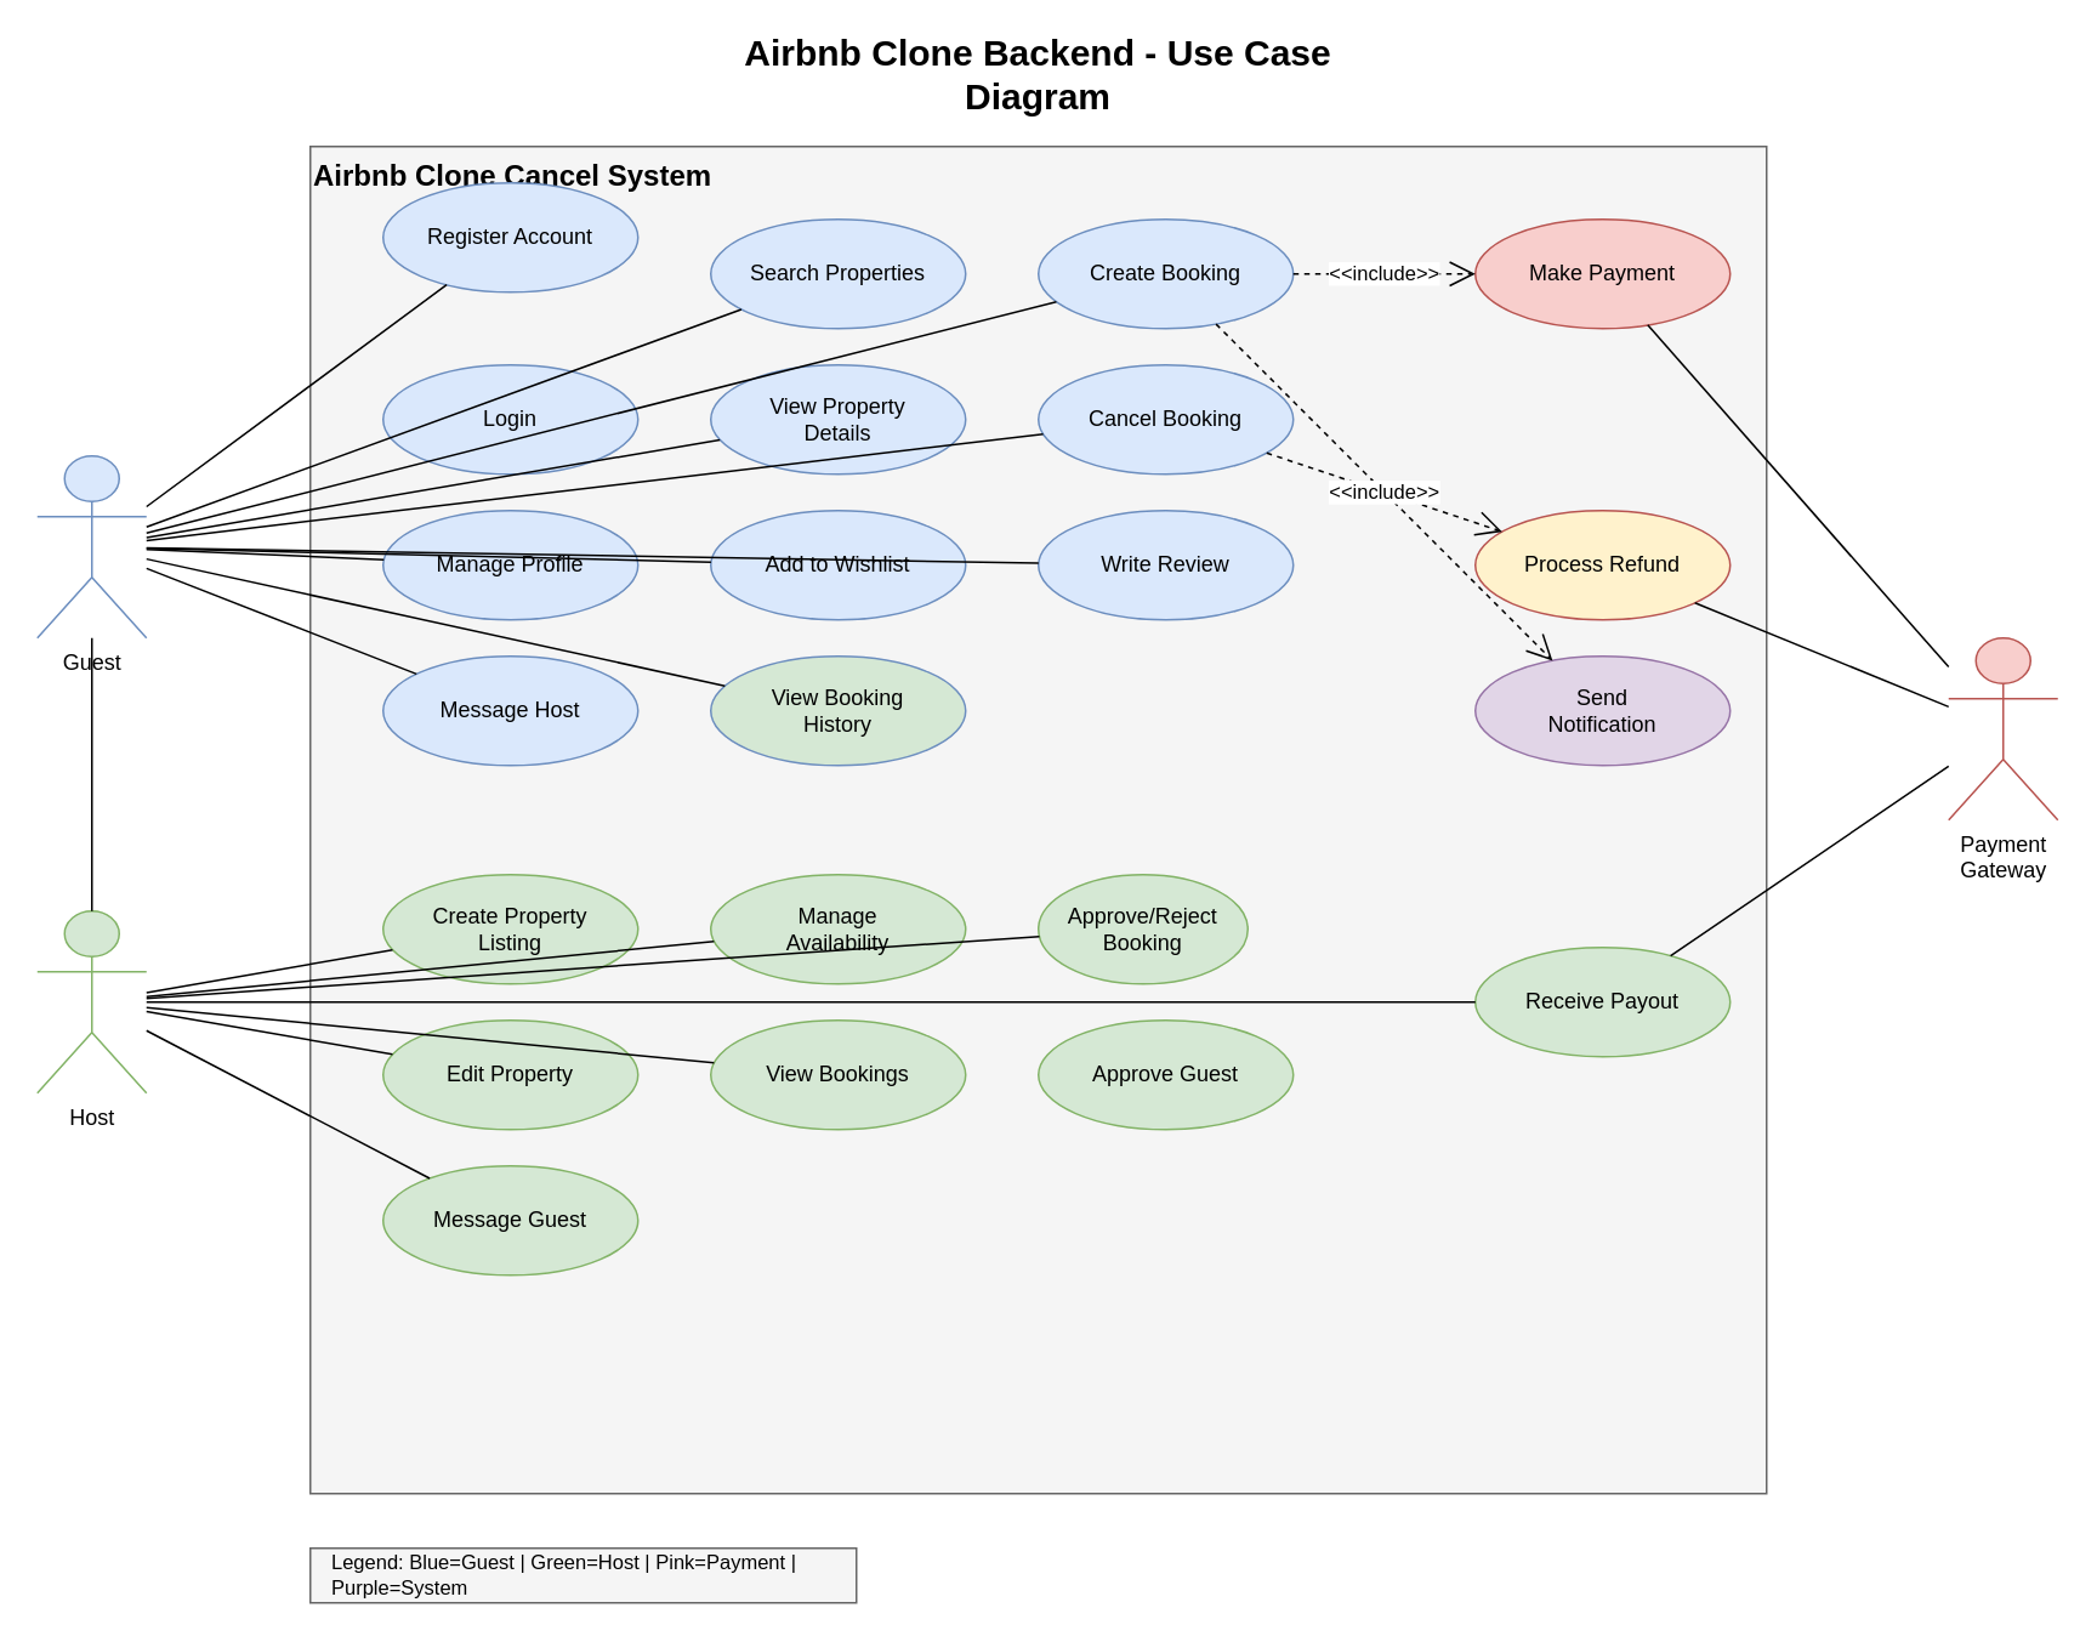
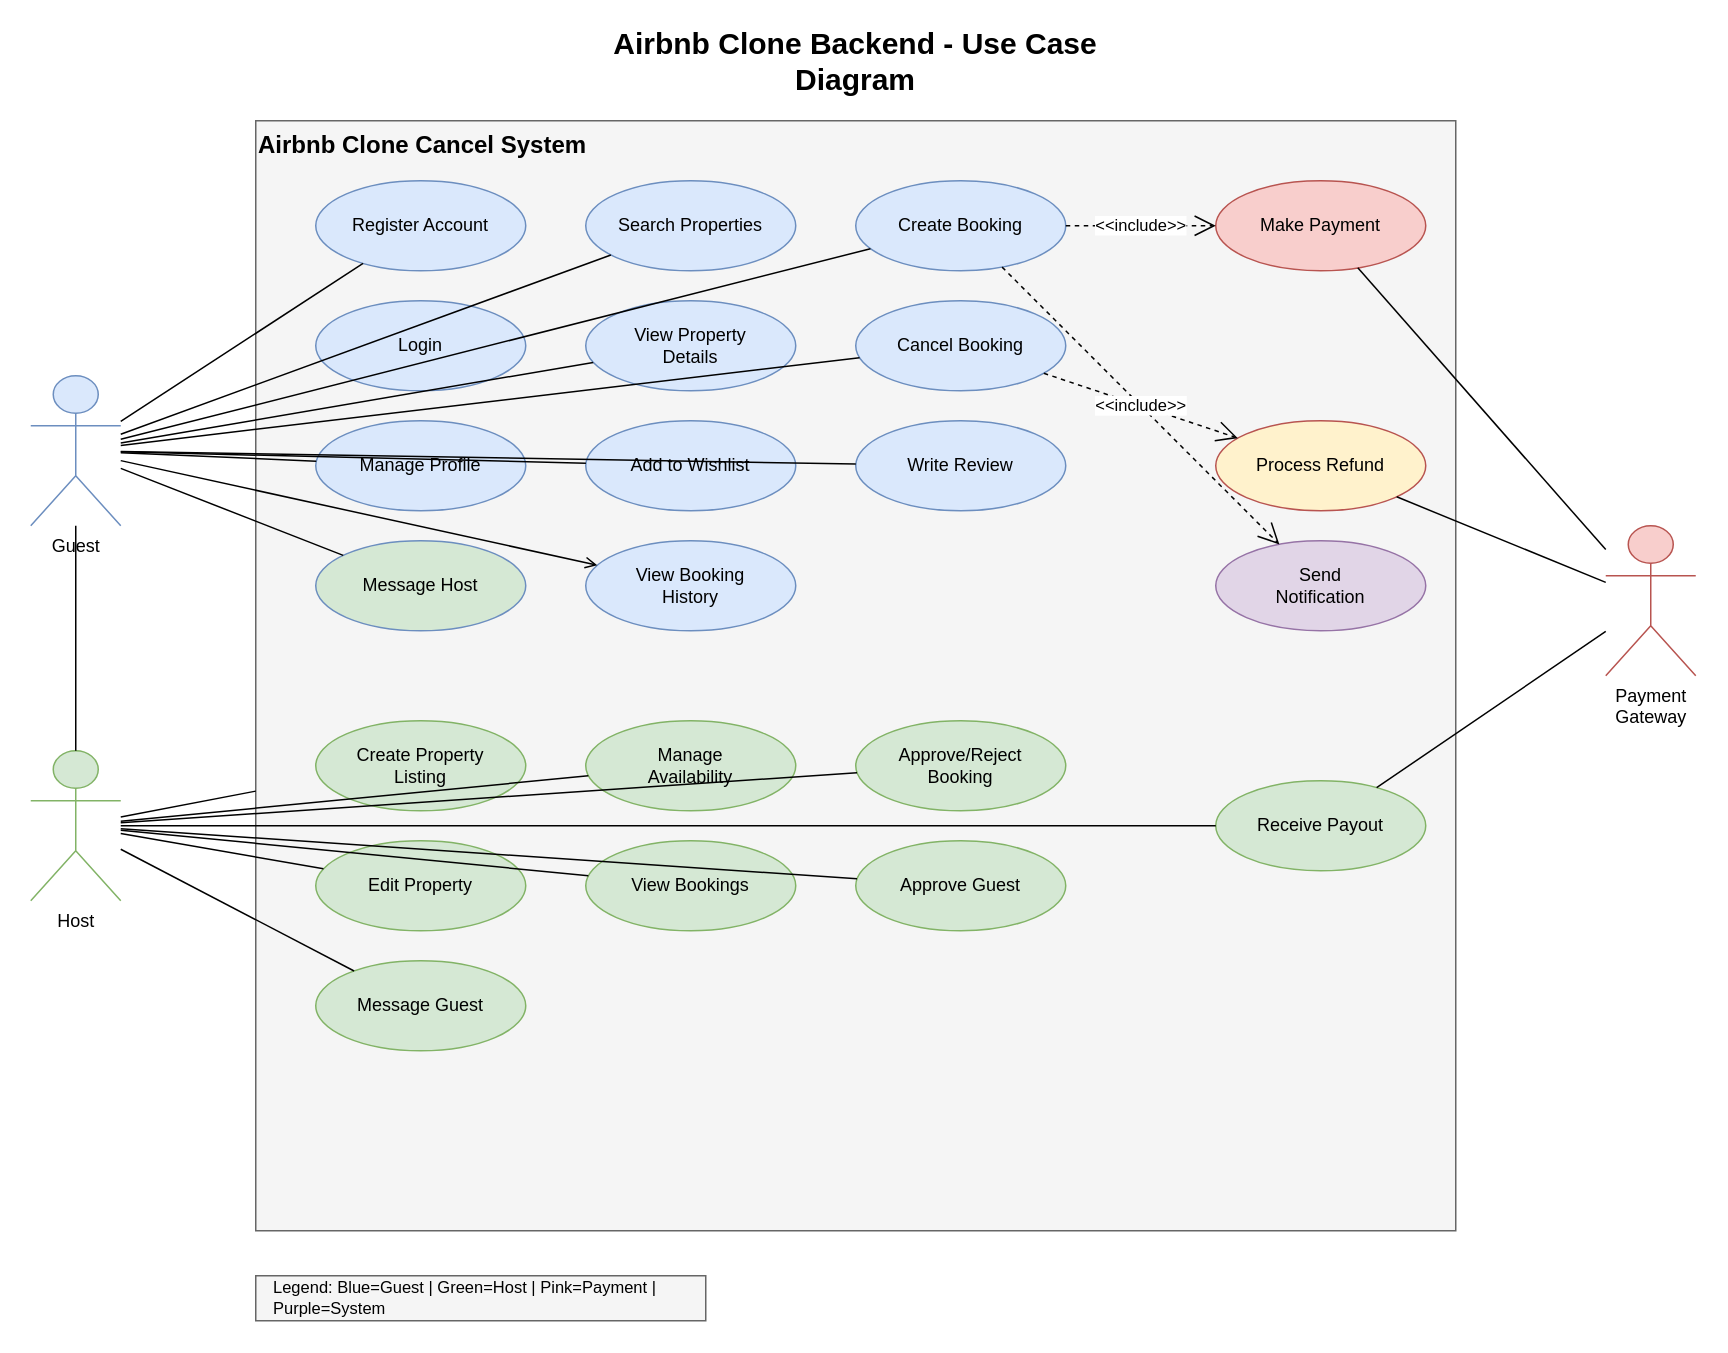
  <mxCell id="0" />
  <mxCell id="1" parent="0" />
  <mxCell id="2" value="Airbnb Clone Cancel System" style="rounded=0;whiteSpace=wrap;html=1;fillColor=#f5f5f5;strokeColor=#666666;verticalAlign=top;align=left;fontStyle=1;fontSize=16;" vertex="1" parent="1"><mxGeometry x="170" y="80" width="800" height="740" as="geometry" /></mxCell>
  <mxCell id="3" value="Guest" style="shape=umlActor;verticalLabelPosition=bottom;verticalAlign=top;html=1;outlineConnect=0;fillColor=#dae8fc;strokeColor=#6c8ebf;" vertex="1" parent="1"><mxGeometry x="20" y="250" width="60" height="100" as="geometry" /></mxCell>
  <mxCell id="4" value="Host" style="shape=umlActor;verticalLabelPosition=bottom;verticalAlign=top;html=1;outlineConnect=0;fillColor=#d5e8d4;strokeColor=#82b366;" vertex="1" parent="1"><mxGeometry x="20" y="500" width="60" height="100" as="geometry" /></mxCell>
  <mxCell id="5" value="Payment&#10;Gateway" style="shape=umlActor;verticalLabelPosition=bottom;verticalAlign=top;html=1;outlineConnect=0;fillColor=#f8cecc;strokeColor=#b85450;" vertex="1" parent="1"><mxGeometry x="1070" y="350" width="60" height="100" as="geometry" /></mxCell>
- <mxCell id="6" value="Register Account" style="ellipse;whiteSpace=wrap;html=1;fillColor=#dae8fc;strokeColor=#6c8ebf;" vertex="1" parent="1"><mxGeometry x="210" y="100" width="140" height="60" as="geometry" /></mxCell>
+ <mxCell id="6" value="Register Account" style="ellipse;whiteSpace=wrap;html=1;fillColor=#dae8fc;strokeColor=#6c8ebf;" vertex="1" parent="1"><mxGeometry x="210" y="120" width="140" height="60" as="geometry" /></mxCell>
  <mxCell id="7" value="Login" style="ellipse;whiteSpace=wrap;html=1;fillColor=#dae8fc;strokeColor=#6c8ebf;" vertex="1" parent="1"><mxGeometry x="210" y="200" width="140" height="60" as="geometry" /></mxCell>
  <mxCell id="8" value="Search Properties" style="ellipse;whiteSpace=wrap;html=1;fillColor=#dae8fc;strokeColor=#6c8ebf;" vertex="1" parent="1"><mxGeometry x="390" y="120" width="140" height="60" as="geometry" /></mxCell>
  <mxCell id="9" value="View Property&#10;Details" style="ellipse;whiteSpace=wrap;html=1;fillColor=#dae8fc;strokeColor=#6c8ebf;" vertex="1" parent="1"><mxGeometry x="390" y="200" width="140" height="60" as="geometry" /></mxCell>
  <mxCell id="10" value="Create Booking" style="ellipse;whiteSpace=wrap;html=1;fillColor=#dae8fc;strokeColor=#6c8ebf;" vertex="1" parent="1"><mxGeometry x="570" y="120" width="140" height="60" as="geometry" /></mxCell>
  <mxCell id="11" value="Make Payment" style="ellipse;whiteSpace=wrap;html=1;fillColor=#f8cecc;strokeColor=#b85450;" vertex="1" parent="1"><mxGeometry x="810" y="120" width="140" height="60" as="geometry" /></mxCell>
  <mxCell id="12" value="Cancel Booking" style="ellipse;whiteSpace=wrap;html=1;fillColor=#dae8fc;strokeColor=#6c8ebf;" vertex="1" parent="1"><mxGeometry x="570" y="200" width="140" height="60" as="geometry" /></mxCell>
  <mxCell id="13" value="Write Review" style="ellipse;whiteSpace=wrap;html=1;fillColor=#dae8fc;strokeColor=#6c8ebf;" vertex="1" parent="1"><mxGeometry x="570" y="280" width="140" height="60" as="geometry" /></mxCell>
  <mxCell id="14" value="Manage Profile" style="ellipse;whiteSpace=wrap;html=1;fillColor=#dae8fc;strokeColor=#6c8ebf;" vertex="1" parent="1"><mxGeometry x="210" y="280" width="140" height="60" as="geometry" /></mxCell>
  <mxCell id="15" value="Add to Wishlist" style="ellipse;whiteSpace=wrap;html=1;fillColor=#dae8fc;strokeColor=#6c8ebf;" vertex="1" parent="1"><mxGeometry x="390" y="280" width="140" height="60" as="geometry" /></mxCell>
- <mxCell id="16" value="Message Host" style="ellipse;whiteSpace=wrap;html=1;fillColor=#dae8fc;strokeColor=#6c8ebf;" vertex="1" parent="1"><mxGeometry x="210" y="360" width="140" height="60" as="geometry" /></mxCell>
- <mxCell id="17" value="View Booking&#10;History" style="ellipse;whiteSpace=wrap;html=1;fillColor=#d5e8d4;strokeColor=#6c8ebf;" vertex="1" parent="1"><mxGeometry x="390" y="360" width="140" height="60" as="geometry" /></mxCell>
+ <mxCell id="16" value="Message Host" style="ellipse;whiteSpace=wrap;html=1;fillColor=#d5e8d4;strokeColor=#6c8ebf;" vertex="1" parent="1"><mxGeometry x="210" y="360" width="140" height="60" as="geometry" /></mxCell>
+ <mxCell id="17" value="View Booking&#10;History" style="ellipse;whiteSpace=wrap;html=1;fillColor=#dae8fc;strokeColor=#6c8ebf;" vertex="1" parent="1"><mxGeometry x="390" y="360" width="140" height="60" as="geometry" /></mxCell>
  <mxCell id="18" value="Create Property&#10;Listing" style="ellipse;whiteSpace=wrap;html=1;fillColor=#d5e8d4;strokeColor=#82b366;" vertex="1" parent="1"><mxGeometry x="210" y="480" width="140" height="60" as="geometry" /></mxCell>
  <mxCell id="19" value="Edit Property" style="ellipse;whiteSpace=wrap;html=1;fillColor=#d5e8d4;strokeColor=#82b366;" vertex="1" parent="1"><mxGeometry x="210" y="560" width="140" height="60" as="geometry" /></mxCell>
  <mxCell id="20" value="Manage&#10;Availability" style="ellipse;whiteSpace=wrap;html=1;fillColor=#d5e8d4;strokeColor=#82b366;" vertex="1" parent="1"><mxGeometry x="390" y="480" width="140" height="60" as="geometry" /></mxCell>
  <mxCell id="21" value="View Bookings" style="ellipse;whiteSpace=wrap;html=1;fillColor=#d5e8d4;strokeColor=#82b366;" vertex="1" parent="1"><mxGeometry x="390" y="560" width="140" height="60" as="geometry" /></mxCell>
- <mxCell id="22" value="Approve/Reject&#10;Booking" style="ellipse;whiteSpace=wrap;html=1;fillColor=#d5e8d4;strokeColor=#82b366;" vertex="1" parent="1"><mxGeometry x="570" y="480" width="115" height="60" as="geometry" /></mxCell>
+ <mxCell id="22" value="Approve/Reject&#10;Booking" style="ellipse;whiteSpace=wrap;html=1;fillColor=#d5e8d4;strokeColor=#82b366;" vertex="1" parent="1"><mxGeometry x="570" y="480" width="140" height="60" as="geometry" /></mxCell>
  <mxCell id="23" value="Approve Guest" style="ellipse;whiteSpace=wrap;html=1;fillColor=#d5e8d4;strokeColor=#82b366;" vertex="1" parent="1"><mxGeometry x="570" y="560" width="140" height="60" as="geometry" /></mxCell>
  <mxCell id="24" value="Receive Payout" style="ellipse;whiteSpace=wrap;html=1;fillColor=#d5e8d4;strokeColor=#82b366;" vertex="1" parent="1"><mxGeometry x="810" y="520" width="140" height="60" as="geometry" /></mxCell>
  <mxCell id="25" value="Message Guest" style="ellipse;whiteSpace=wrap;html=1;fillColor=#d5e8d4;strokeColor=#82b366;" vertex="1" parent="1"><mxGeometry x="210" y="640" width="140" height="60" as="geometry" /></mxCell>
  <mxCell id="26" value="Send&#10;Notification" style="ellipse;whiteSpace=wrap;html=1;fillColor=#e1d5e7;strokeColor=#9673a6;" vertex="1" parent="1"><mxGeometry x="810" y="360" width="140" height="60" as="geometry" /></mxCell>
  <mxCell id="27" value="Process Refund" style="ellipse;whiteSpace=wrap;html=1;fillColor=#fff2cc;strokeColor=#b85450;" vertex="1" parent="1"><mxGeometry x="810" y="280" width="140" height="60" as="geometry" /></mxCell>
  <mxCell id="28" value="" style="endArrow=none;html=1;rounded=0;" edge="1" parent="1" source="3" target="6"><mxGeometry width="50" height="50" relative="1" as="geometry"><mxPoint x="90" y="270" as="sourcePoint" /><mxPoint x="140" y="220" as="targetPoint" /></mxGeometry></mxCell>
  <mxCell id="29" value="" style="endArrow=none;html=1;rounded=0;" edge="1" parent="1" source="3" target="4"><mxGeometry width="50" height="50" relative="1" as="geometry"><mxPoint x="90" y="280" as="sourcePoint" /><mxPoint x="140" y="230" as="targetPoint" /></mxGeometry></mxCell>
  <mxCell id="30" value="" style="endArrow=none;html=1;rounded=0;" edge="1" parent="1" source="3" target="8"><mxGeometry width="50" height="50" relative="1" as="geometry"><mxPoint x="90" y="270" as="sourcePoint" /><mxPoint x="140" y="220" as="targetPoint" /></mxGeometry></mxCell>
  <mxCell id="31" value="" style="endArrow=none;html=1;rounded=0;" edge="1" parent="1" source="3" target="9"><mxGeometry width="50" height="50" relative="1" as="geometry"><mxPoint x="90" y="280" as="sourcePoint" /><mxPoint x="140" y="230" as="targetPoint" /></mxGeometry></mxCell>
  <mxCell id="32" value="" style="endArrow=none;html=1;rounded=0;" edge="1" parent="1" source="3" target="10"><mxGeometry width="50" height="50" relative="1" as="geometry"><mxPoint x="90" y="280" as="sourcePoint" /><mxPoint x="140" y="230" as="targetPoint" /></mxGeometry></mxCell>
  <mxCell id="33" value="" style="endArrow=none;html=1;rounded=0;" edge="1" parent="1" source="3" target="12"><mxGeometry width="50" height="50" relative="1" as="geometry"><mxPoint x="90" y="280" as="sourcePoint" /><mxPoint x="140" y="230" as="targetPoint" /></mxGeometry></mxCell>
  <mxCell id="34" value="" style="endArrow=none;html=1;rounded=0;" edge="1" parent="1" source="3" target="13"><mxGeometry width="50" height="50" relative="1" as="geometry"><mxPoint x="90" y="280" as="sourcePoint" /><mxPoint x="140" y="230" as="targetPoint" /></mxGeometry></mxCell>
  <mxCell id="35" value="" style="endArrow=none;html=1;rounded=0;" edge="1" parent="1" source="3" target="14"><mxGeometry width="50" height="50" relative="1" as="geometry"><mxPoint x="90" y="280" as="sourcePoint" /><mxPoint x="140" y="230" as="targetPoint" /></mxGeometry></mxCell>
  <mxCell id="36" value="" style="endArrow=none;html=1;rounded=0;" edge="1" parent="1" source="3" target="15"><mxGeometry width="50" height="50" relative="1" as="geometry"><mxPoint x="90" y="280" as="sourcePoint" /><mxPoint x="140" y="230" as="targetPoint" /></mxGeometry></mxCell>
  <mxCell id="37" value="" style="endArrow=none;html=1;rounded=0;" edge="1" parent="1" source="3" target="16"><mxGeometry width="50" height="50" relative="1" as="geometry"><mxPoint x="90" y="300" as="sourcePoint" /><mxPoint x="140" y="250" as="targetPoint" /></mxGeometry></mxCell>
- <mxCell id="38" value="" style="endArrow=none;html=1;rounded=0;" edge="1" parent="1" source="3" target="17"><mxGeometry width="50" height="50" relative="1" as="geometry"><mxPoint x="90" y="300" as="sourcePoint" /><mxPoint x="140" y="250" as="targetPoint" /></mxGeometry></mxCell>
- <mxCell id="39" value="" style="endArrow=none;html=1;rounded=0;" edge="1" parent="1" source="4" target="18"><mxGeometry width="50" height="50" relative="1" as="geometry"><mxPoint x="90" y="540" as="sourcePoint" /><mxPoint x="140" y="490" as="targetPoint" /></mxGeometry></mxCell>
+ <mxCell id="38" value="" style="endArrow=open;html=1;rounded=0;" edge="1" parent="1" source="3" target="17"><mxGeometry width="50" height="50" relative="1" as="geometry"><mxPoint x="90" y="300" as="sourcePoint" /><mxPoint x="140" y="250" as="targetPoint" /></mxGeometry></mxCell>
+ <mxCell id="39" value="" style="endArrow=none;html=1;rounded=0;" edge="1" parent="1" source="4" target="2"><mxGeometry width="50" height="50" relative="1" as="geometry"><mxPoint x="90" y="540" as="sourcePoint" /><mxPoint x="140" y="490" as="targetPoint" /></mxGeometry></mxCell>
  <mxCell id="40" value="" style="endArrow=none;html=1;rounded=0;" edge="1" parent="1" source="4" target="19"><mxGeometry width="50" height="50" relative="1" as="geometry"><mxPoint x="90" y="550" as="sourcePoint" /><mxPoint x="140" y="500" as="targetPoint" /></mxGeometry></mxCell>
  <mxCell id="41" value="" style="endArrow=none;html=1;rounded=0;" edge="1" parent="1" source="4" target="20"><mxGeometry width="50" height="50" relative="1" as="geometry"><mxPoint x="90" y="540" as="sourcePoint" /><mxPoint x="140" y="490" as="targetPoint" /></mxGeometry></mxCell>
  <mxCell id="42" value="" style="endArrow=none;html=1;rounded=0;" edge="1" parent="1" source="4" target="21"><mxGeometry width="50" height="50" relative="1" as="geometry"><mxPoint x="90" y="550" as="sourcePoint" /><mxPoint x="140" y="500" as="targetPoint" /></mxGeometry></mxCell>
  <mxCell id="43" value="" style="endArrow=none;html=1;rounded=0;" edge="1" parent="1" source="4" target="22"><mxGeometry width="50" height="50" relative="1" as="geometry"><mxPoint x="90" y="540" as="sourcePoint" /><mxPoint x="140" y="490" as="targetPoint" /></mxGeometry></mxCell>
+ <mxCell id="44" value="" style="endArrow=none;html=1;rounded=0;" edge="1" parent="1" source="4" target="23"><mxGeometry width="50" height="50" relative="1" as="geometry"><mxPoint x="90" y="550" as="sourcePoint" /><mxPoint x="140" y="500" as="targetPoint" /></mxGeometry></mxCell>
  <mxCell id="45" value="" style="endArrow=none;html=1;rounded=0;" edge="1" parent="1" source="4" target="24"><mxGeometry width="50" height="50" relative="1" as="geometry"><mxPoint x="90" y="550" as="sourcePoint" /><mxPoint x="140" y="500" as="targetPoint" /></mxGeometry></mxCell>
  <mxCell id="46" value="" style="endArrow=none;html=1;rounded=0;" edge="1" parent="1" source="4" target="25"><mxGeometry width="50" height="50" relative="1" as="geometry"><mxPoint x="90" y="570" as="sourcePoint" /><mxPoint x="140" y="520" as="targetPoint" /></mxGeometry></mxCell>
  <mxCell id="47" value="" style="endArrow=none;html=1;rounded=0;" edge="1" parent="1" source="5" target="11"><mxGeometry width="50" height="50" relative="1" as="geometry"><mxPoint x="1060" y="380" as="sourcePoint" /><mxPoint x="1010" y="330" as="targetPoint" /></mxGeometry></mxCell>
  <mxCell id="48" value="" style="endArrow=none;html=1;rounded=0;" edge="1" parent="1" source="5" target="27"><mxGeometry width="50" height="50" relative="1" as="geometry"><mxPoint x="1060" y="390" as="sourcePoint" /><mxPoint x="1010" y="340" as="targetPoint" /></mxGeometry></mxCell>
  <mxCell id="49" value="" style="endArrow=none;html=1;rounded=0;" edge="1" parent="1" source="5" target="24"><mxGeometry width="50" height="50" relative="1" as="geometry"><mxPoint x="1060" y="420" as="sourcePoint" /><mxPoint x="1010" y="370" as="targetPoint" /></mxGeometry></mxCell>
  <mxCell id="50" value="&amp;lt;&amp;lt;include&amp;gt;&amp;gt;" style="endArrow=open;endSize=12;dashed=1;html=1;rounded=0;" edge="1" parent="1" source="10" target="11"><mxGeometry width="160" relative="1" as="geometry"><mxPoint x="720" y="150" as="sourcePoint" /><mxPoint x="800" y="150" as="targetPoint" /></mxGeometry></mxCell>
  <mxCell id="51" value="&amp;lt;&amp;lt;include&amp;gt;&amp;gt;" style="endArrow=open;endSize=12;dashed=1;html=1;rounded=0;" edge="1" parent="1" source="12" target="27"><mxGeometry width="160" relative="1" as="geometry"><mxPoint x="720" y="240" as="sourcePoint" /><mxPoint x="800" y="300" as="targetPoint" /></mxGeometry></mxCell>
  <mxCell id="52" value="&amp;lt;&amp;lt;include&amp;gt;&amp;gt;" style="endArrow=open;endSize=12;dashed=1;html=1;rounded=0;" edge="1" parent="1" source="10" target="26"><mxGeometry width="160" relative="1" as="geometry"><mxPoint x="640" y="190" as="sourcePoint" /><mxPoint x="870" y="370" as="targetPoint" /></mxGeometry></mxCell>
  <mxCell id="53" value="Airbnb Clone Backend - Use Case Diagram" style="text;html=1;strokeColor=none;fillColor=none;align=center;verticalAlign=middle;whiteSpace=wrap;rounded=0;fontSize=20;fontStyle=1" vertex="1" parent="1"><mxGeometry x="370" y="20" width="400" height="40" as="geometry" /></mxCell>
  <mxCell id="54" value="" style="rounded=0;whiteSpace=wrap;html=1;fillColor=#f5f5f5;strokeColor=#666666;" vertex="1" parent="1"><mxGeometry x="170" y="850" width="300" height="30" as="geometry" /></mxCell>
  <mxCell id="55" value="Legend: Blue=Guest | Green=Host | Pink=Payment | Purple=System" style="text;html=1;strokeColor=none;fillColor=none;align=left;verticalAlign=middle;whiteSpace=wrap;rounded=0;fontSize=11;" vertex="1" parent="1"><mxGeometry x="180" y="857" width="280" height="16" as="geometry" /></mxCell>
